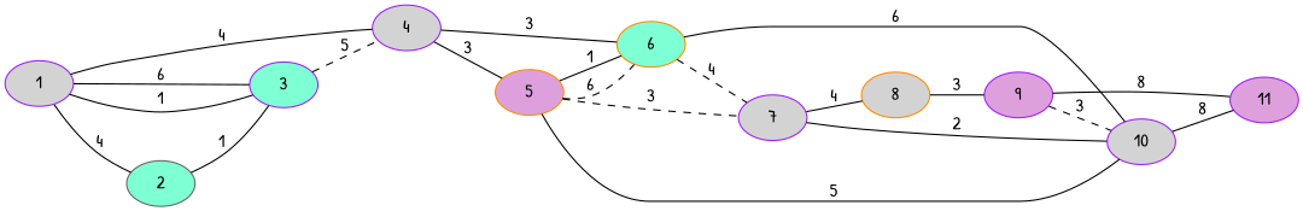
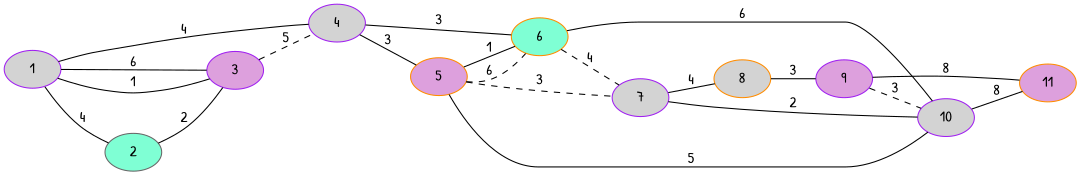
  graph {
    fontname="Patrick Hand"
    rankdir=LR
    node [color=purple fillcolor=lightgrey fontname="Patrick Hand" style=filled weight=1]
    edge [fontname="Patrick Hand" style=solid]
    2 [color=gray40 fillcolor=aquamarine]
    1
-   3 [fillcolor=aquamarine]
+   3 [fillcolor=plum]
    4
    5 [color=darkorange fillcolor=plum]
    6 [color=darkorange fillcolor=aquamarine]
    7
    10
    8 [color=darkorange]
-   11 [fillcolor=plum weight=4]
+   11 [color=darkorange fillcolor=plum weight=4]
    9 [fillcolor=plum]
-   2 -- 3 [label=1]
+   2 -- 3 [label=2]
    1 -- 2 [label=4]
    1 -- 3 [label=6]
    1 -- 3 [label=1]
    1 -- 4 [label=4]
    3 -- 4 [label=5 style=dashed]
    4 -- 5 [label=3]
    4 -- 6 [label=3]
    5 -- 6 [label=1]
    5 -- 6 [label=6 style=dashed]
    5 -- 7 [label=3 style=dashed]
    5 -- 10 [label=5]
    6 -- 7 [label=4 style=dashed]
    6 -- 10 [label=6]
    7 -- 10 [label=2]
    7 -- 8 [label=4]
    10 -- 11 [label=8]
    8 -- 9 [label=3]
    9 -- 10 [label=3 style=dashed]
    9 -- 11 [label=8]
  }
